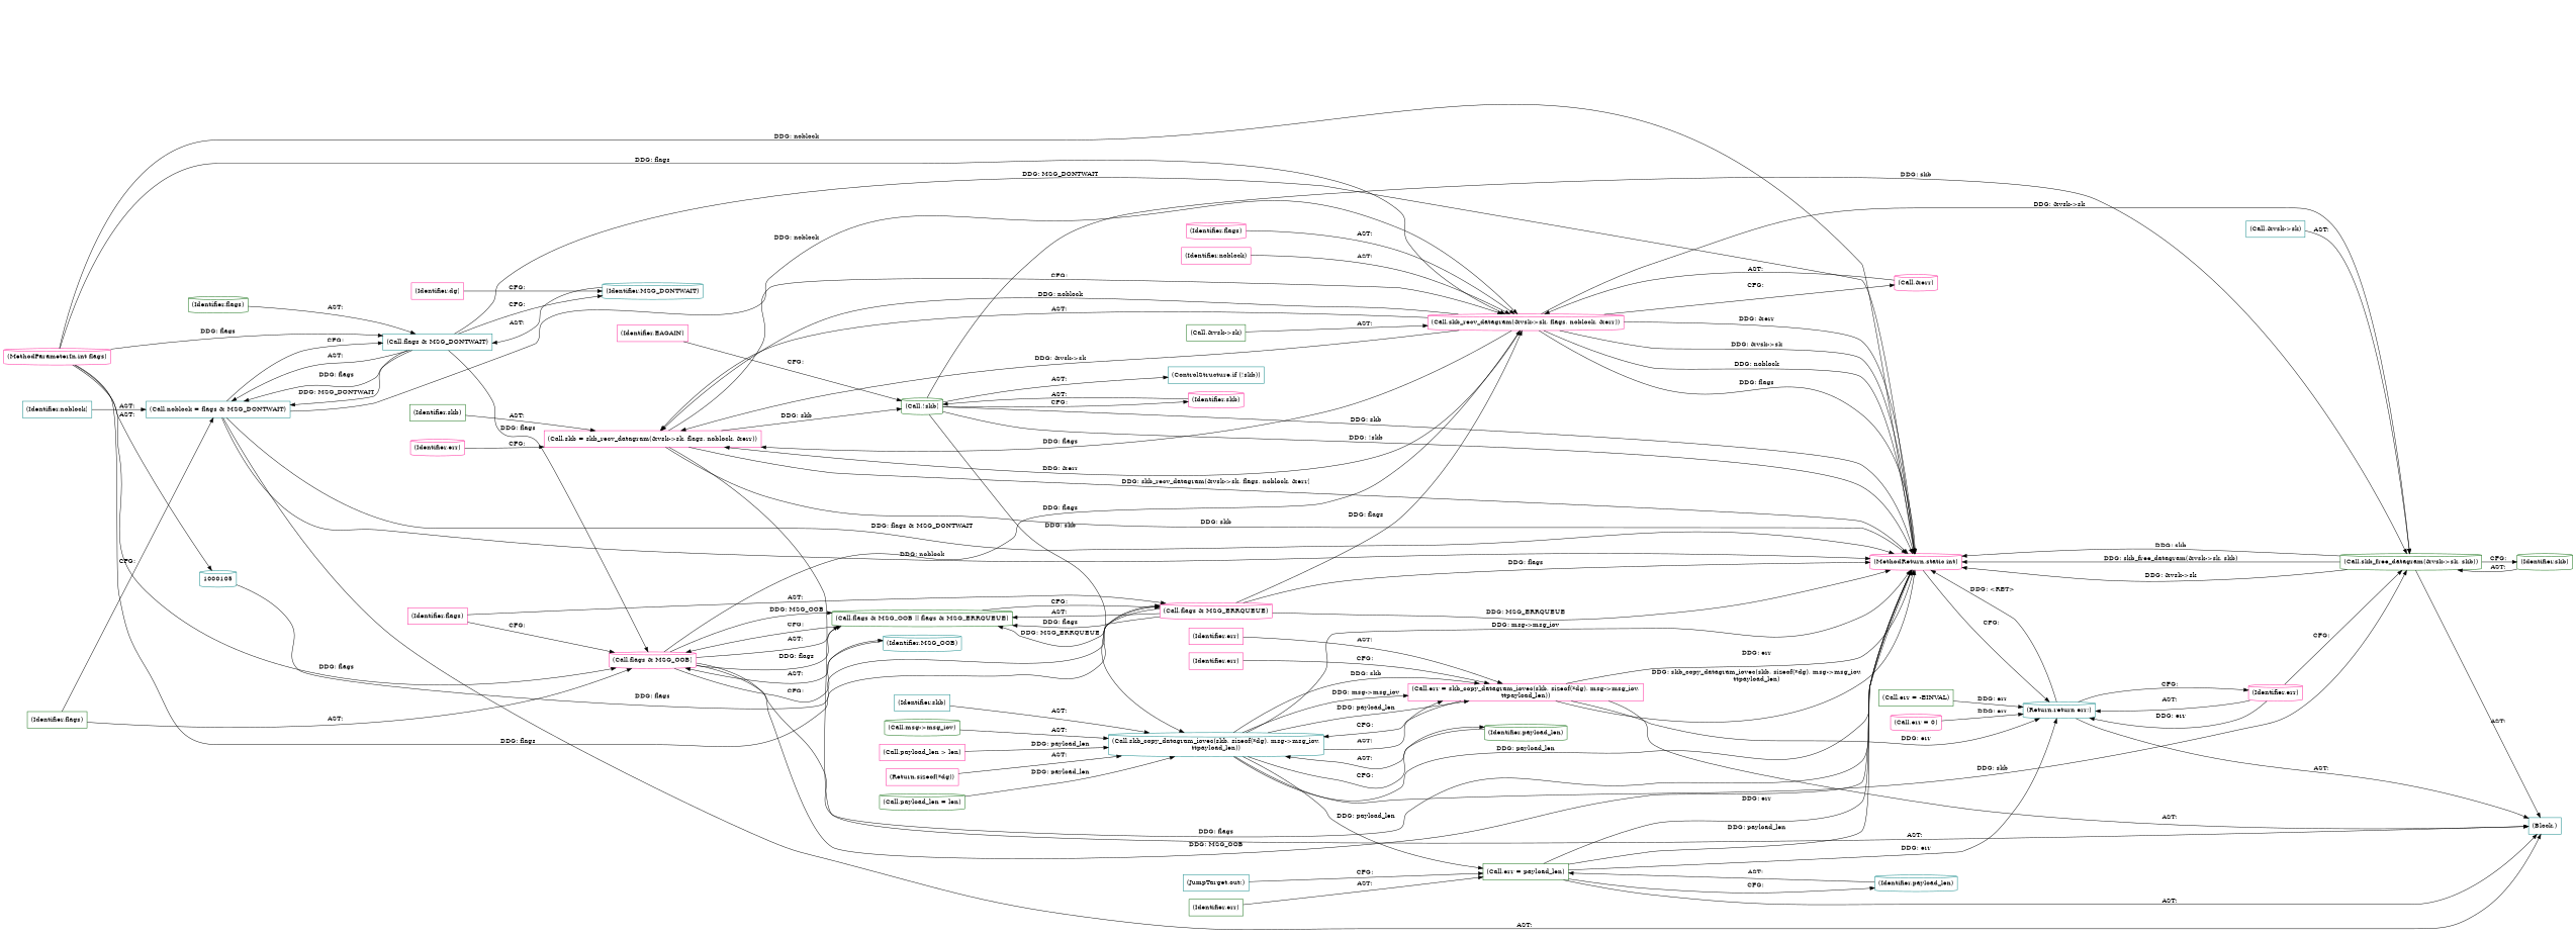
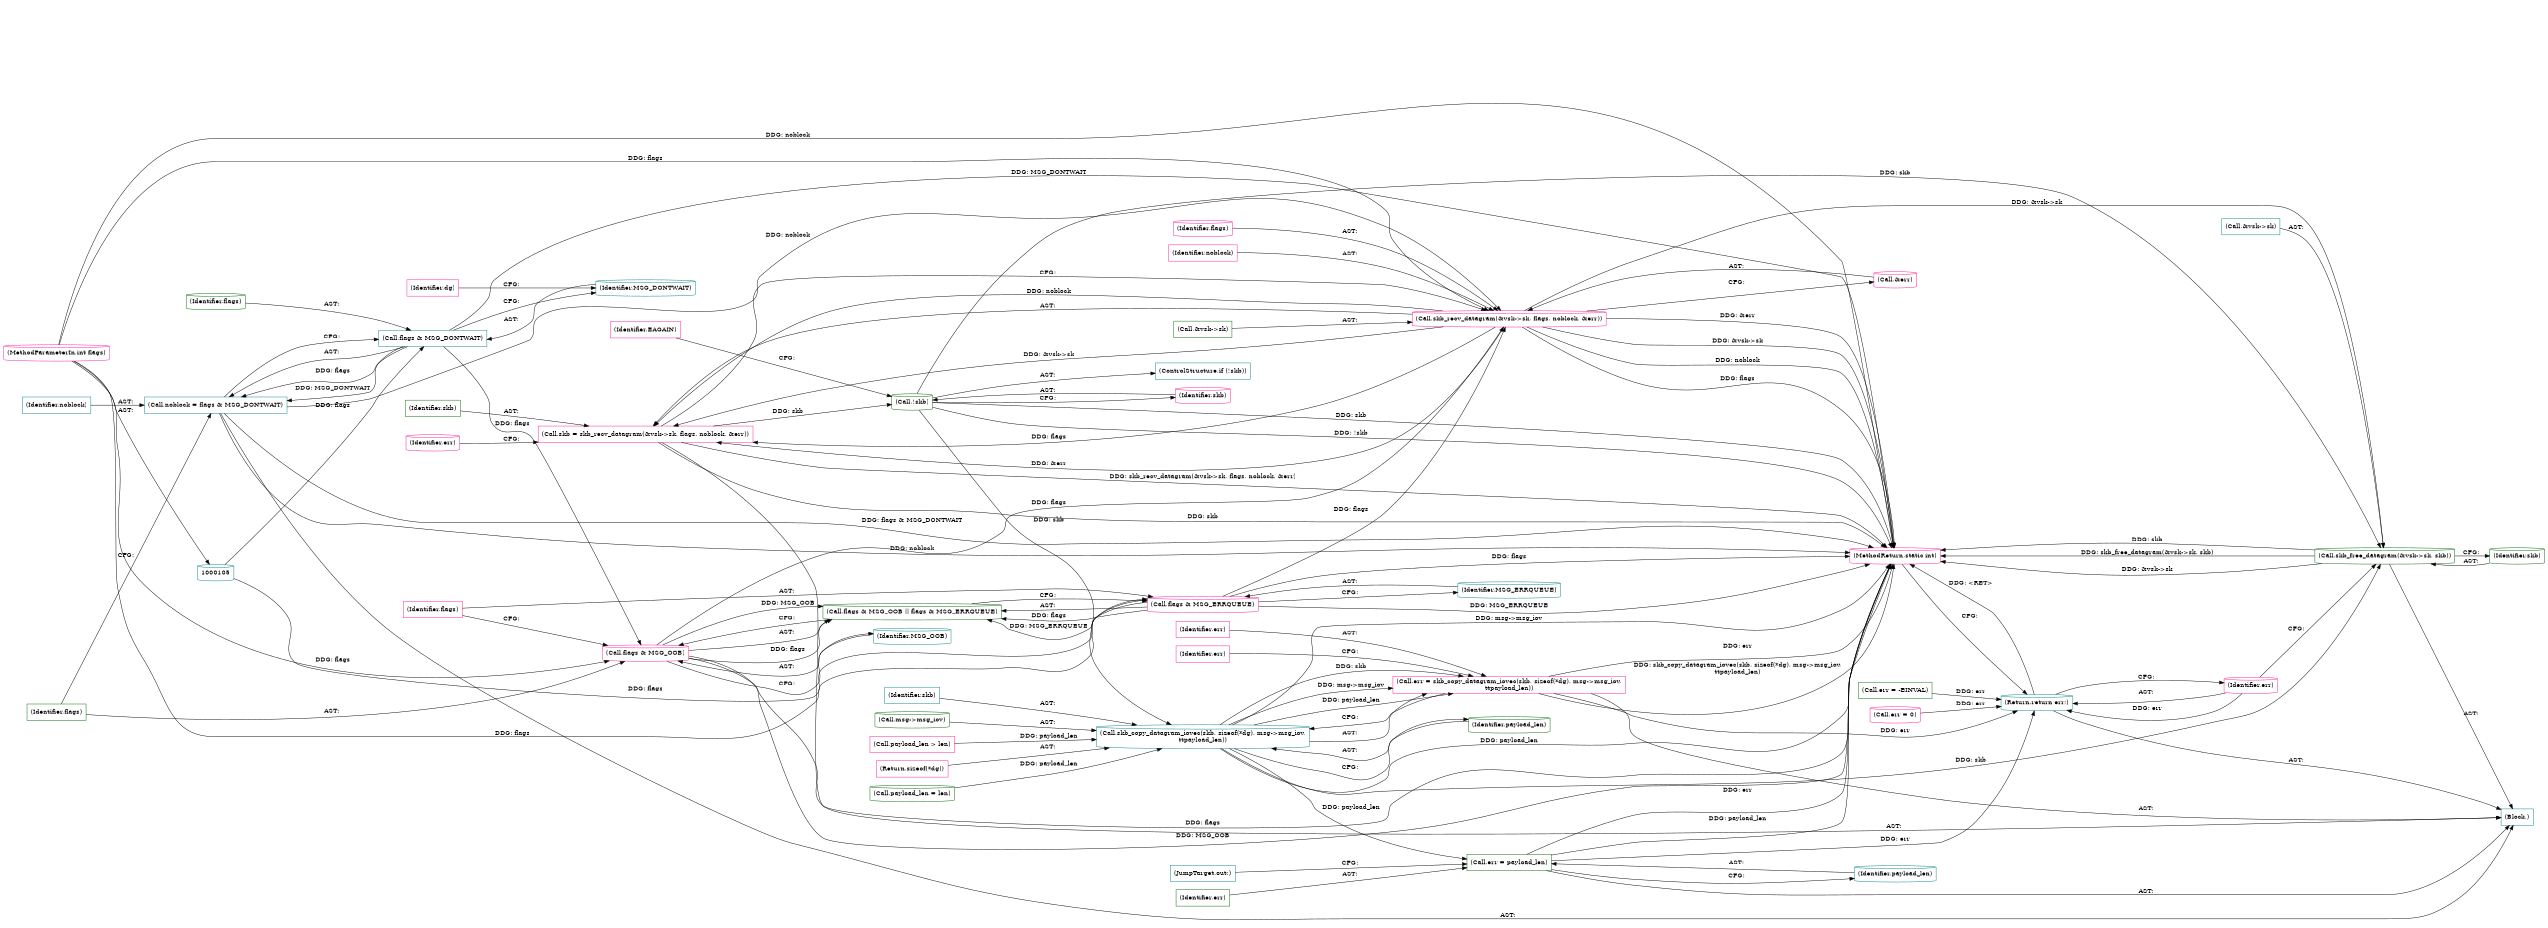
  digraph {
    rankdir=LR
    node [color=deeppink shape=cylinder]
    n1 [label="(Call,skb = skb_recv_datagram(&vsk->sk, flags, noblock, &err))" shape=box]
    n2 [label="(Call,skb_recv_datagram(&vsk->sk, flags, noblock, &err))"]
    n3 [color=darkgreen label="(Call,!skb)"]
    n4 [label="(MethodReturn,static int)"]
    n5 [color=teal label="(Block,)" shape=box]
    n6 [color=darkgreen label="(Call,skb_free_datagram(&vsk->sk, skb))"]
    n7 [label="(Call,&err)"]
    n8 [color=teal label="(Call,skb_copy_datagram_iovec(skb, sizeof(*dg), msg->msg_iov,\n\t\tpayload_len))"]
    n9 [color=teal label="(ControlStructure,if (!skb))" shape=box]
    n10 [label="(Identifier,skb)"]
    n11 [color=teal label="(Return,return err;)"]
    n12 [color=darkgreen label="(Identifier,skb)"]
    n13 [label="(Call,flags & MSG_OOB)"]
    n14 [color=darkgreen label="(Call,flags & MSG_OOB || flags & MSG_ERRQUEUE)"]
    n15 [color=teal label="(Identifier,MSG_OOB)"]
    n16 [label="(Call,flags & MSG_ERRQUEUE)"]
+   n17 [color=teal label="(Identifier,MSG_ERRQUEUE)"]
    n18 [color=teal label="(Call,flags & MSG_DONTWAIT)" shape=box]
    n19 [color=teal label="(Call,noblock = flags & MSG_DONTWAIT)" shape=box]
    n20 [color=teal label="(Identifier,MSG_DONTWAIT)"]
    n21 [label="(MethodParameterIn,int flags)"]
    1000105 [color=teal]
    n23 [label="(Call,err = skb_copy_datagram_iovec(skb, sizeof(*dg), msg->msg_iov,\n\t\tpayload_len))" shape=box]
    n24 [color=darkgreen label="(Call,err = payload_len)" shape=box]
    n25 [color=darkgreen label="(Identifier,payload_len)"]
    n26 [color=teal label="(Identifier,payload_len)"]
    n27 [label="(Identifier,err)"]
    n28 [label="(Identifier,flags)" shape=box]
    n29 [color=darkgreen label="(Identifier,skb)" shape=box]
    n30 [color=darkgreen label="(Call,err = -EINVAL)" shape=box]
    n31 [label="(Identifier,flags)"]
    n32 [label="(Call,payload_len > len)" shape=box]
    n33 [label="(Call,err = 0)"]
    n34 [color=darkgreen label="(Identifier,err)" shape=box]
    n35 [label="(Identifier,err)" shape=box]
    n36 [label="(Identifier,noblock)" shape=box]
    n37 [label="(Identifier,dg)" shape=box]
    n38 [color=teal label="(JumpTarget,out:)" shape=box]
    n39 [label="(Return,sizeof(*dg))" shape=box]
    n40 [color=darkgreen label="(Identifier,flags)"]
    n41 [label="(Identifier,err)" shape=box]
    n42 [label="(Identifier,EAGAIN)" shape=box]
    n43 [color=darkgreen label="(Identifier,flags)" shape=box]
    n44 [label="(Identifier,err)"]
    n45 [color=darkgreen label="(Call,&vsk->sk)" shape=box]
    n46 [color=teal label="(Call,&vsk->sk)" shape=box]
    n47 [color=teal label="(Identifier,noblock)" shape=box]
    n48 [color=darkgreen label="(Call,payload_len = len)"]
    n49 [color=teal label="(Identifier,skb)" shape=box]
    n50 [color=darkgreen label="(Call,msg->msg_iov)"]
    n1 -> n2 [label="CFG: "]
    n1 -> n3 [label="DDG: skb"]
    n1 -> n4 [label="DDG: skb"]
    n1 -> n4 [label="DDG: skb_recv_datagram(&vsk->sk, flags, noblock, &err)"]
    n1 -> n5 [label="AST: "]
    n2 -> n1 [label="AST: "]
    n2 -> n1 [label="DDG: &vsk->sk"]
    n2 -> n1 [label="DDG: flags"]
    n2 -> n1 [label="DDG: noblock"]
    n2 -> n1 [label="DDG: &err"]
    n2 -> n4 [label="DDG: &vsk->sk"]
    n2 -> n4 [label="DDG: noblock"]
    n2 -> n4 [label="DDG: flags"]
    n2 -> n4 [label="DDG: &err"]
    n2 -> n6 [label="DDG: &vsk->sk"]
    n2 -> n7 [label="CFG: "]
    n3 -> n4 [label="DDG: !skb"]
    n3 -> n4 [label="DDG: skb"]
    n3 -> n6 [label="DDG: skb"]
    n3 -> n8 [label="DDG: skb"]
    n3 -> n9 [label="AST: "]
    n3 -> n10 [label="CFG: "]
    n4 -> n11 [label="CFG: "]
    n6 -> n4 [label="DDG: &vsk->sk"]
    n6 -> n4 [label="DDG: skb"]
    n6 -> n4 [label="DDG: skb_free_datagram(&vsk->sk, skb)"]
    n6 -> n5 [label="AST: "]
    n6 -> n12 [label="CFG: "]
    n7 -> n2 [label="AST: "]
    n8 -> n4 [label="DDG: payload_len"]
    n8 -> n4 [label="DDG: msg->msg_iov"]
    n8 -> n6 [label="DDG: skb"]
    n8 -> n23 [label="AST: "]
    n8 -> n23 [label="DDG: skb"]
    n8 -> n23 [label="DDG: msg->msg_iov"]
    n8 -> n23 [label="DDG: payload_len"]
    n8 -> n24 [label="DDG: payload_len"]
    n8 -> n25 [label="CFG: "]
    n10 -> n3 [label="AST: "]
    n11 -> n4 [label="DDG: <RET>"]
    n11 -> n5 [label="AST: "]
    n11 -> n27 [label="CFG: "]
    n12 -> n6 [label="AST: "]
    n13 -> n2 [label="DDG: flags"]
    n13 -> n4 [label="DDG: MSG_OOB"]
    n13 -> n4 [label="DDG: flags"]
    n13 -> n14 [label="AST: "]
    n13 -> n14 [label="DDG: flags"]
    n13 -> n14 [label="DDG: MSG_OOB"]
    n13 -> n15 [label="CFG: "]
    n14 -> n13 [label="CFG: "]
    n14 -> n16 [label="CFG: "]
    n15 -> n13 [label="AST: "]
    n16 -> n2 [label="DDG: flags"]
    n16 -> n4 [label="DDG: MSG_ERRQUEUE"]
    n16 -> n4 [label="DDG: flags"]
    n16 -> n14 [label="AST: "]
    n16 -> n14 [label="DDG: flags"]
    n16 -> n14 [label="DDG: MSG_ERRQUEUE"]
+   n16 -> n17 [label="CFG: "]
+   n17 -> n16 [label="AST: "]
    n18 -> n4 [label="DDG: MSG_DONTWAIT"]
    n18 -> n13 [label="DDG: flags"]
    n18 -> n19 [label="AST: "]
    n18 -> n19 [label="DDG: flags"]
    n18 -> n19 [label="DDG: MSG_DONTWAIT"]
    n18 -> n20 [label="CFG: "]
    n19 -> n2 [label="DDG: noblock"]
    n19 -> n4 [label="DDG: flags & MSG_DONTWAIT"]
    n19 -> n4 [label="DDG: noblock"]
    n19 -> n5 [label="AST: "]
    n19 -> n18 [label="CFG: "]
    n20 -> n18 [label="AST: "]
    n21 -> n2 [label="DDG: flags"]
    n21 -> n4 [label="DDG: noblock"]
    n21 -> n13 [label="DDG: flags"]
    n21 -> n16 [label="DDG: flags"]
-   n21 -> n18 [label="DDG: flags"]
+   1000105 -> n18 [label="DDG: flags"]
    n21 -> 1000105 [label="AST: "]
    1000105 -> n16 [label="DDG: flags"]
    n23 -> n4 [label="DDG: skb_copy_datagram_iovec(skb, sizeof(*dg), msg->msg_iov,\n\t\tpayload_len)"]
    n23 -> n4 [label="DDG: err"]
    n23 -> n5 [label="AST: "]
    n23 -> n8 [label="CFG: "]
    n23 -> n11 [label="DDG: err"]
    n24 -> n4 [label="DDG: payload_len"]
    n24 -> n4 [label="DDG: err"]
    n24 -> n5 [label="AST: "]
    n24 -> n11 [label="DDG: err"]
    n24 -> n26 [label="CFG: "]
    n25 -> n8 [label="AST: "]
    n26 -> n24 [label="AST: "]
    n27 -> n6 [label="CFG: "]
    n27 -> n11 [label="AST: "]
    n27 -> n11 [label="DDG: err"]
    n28 -> n13 [label="CFG: "]
    n28 -> n16 [label="AST: "]
    n29 -> n1 [label="AST: "]
    n30 -> n11 [label="DDG: err"]
    n31 -> n2 [label="AST: "]
    n32 -> n8 [label="DDG: payload_len"]
    n33 -> n11 [label="DDG: err"]
    n34 -> n24 [label="AST: "]
    n35 -> n23 [label="AST: "]
    n36 -> n2 [label="AST: "]
    n37 -> n20 [label="CFG: "]
    n38 -> n24 [label="CFG: "]
    n39 -> n8 [label="AST: "]
    n40 -> n18 [label="AST: "]
    n41 -> n23 [label="CFG: "]
    n42 -> n3 [label="CFG: "]
    n43 -> n13 [label="AST: "]
    n43 -> n19 [label="CFG: "]
    n44 -> n1 [label="CFG: "]
    n45 -> n2 [label="AST: "]
    n46 -> n6 [label="AST: "]
    n47 -> n19 [label="AST: "]
    n48 -> n8 [label="DDG: payload_len"]
    n49 -> n8 [label="AST: "]
    n50 -> n8 [label="AST: "]
  }
